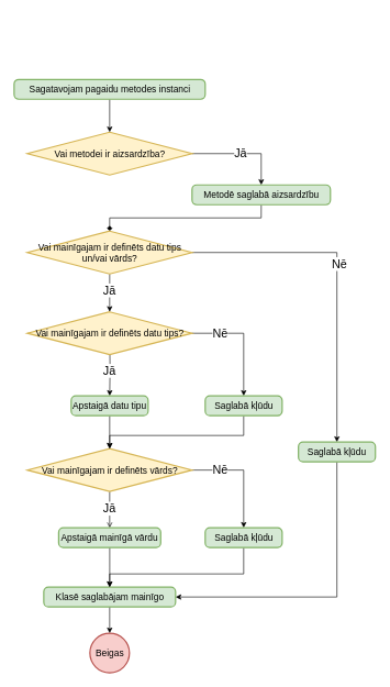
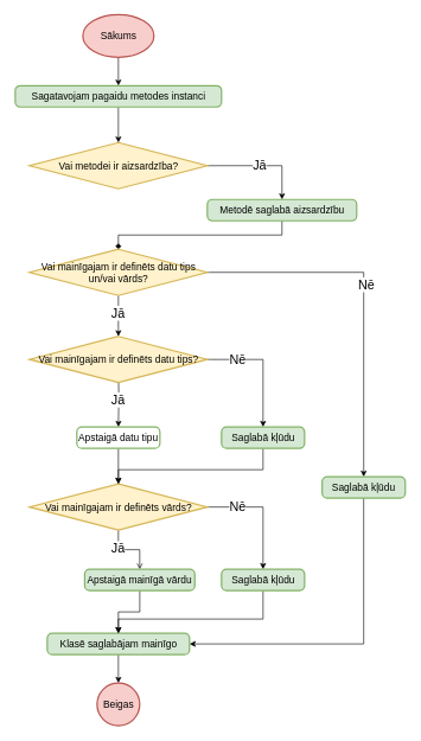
  <mxCell id="0" />
  <mxCell id="1" parent="0" />
+ <mxCell id="2" style="edgeStyle=orthogonalEdgeStyle;rounded=0;orthogonalLoop=1;jettySize=auto;html=1;entryX=0.5;entryY=0;entryDx=0;entryDy=0;" parent="1" source="3" target="8" edge="1"><mxGeometry relative="1" as="geometry"><mxPoint x="160.5" y="120" as="targetPoint" /></mxGeometry></mxCell>
+ <mxCell id="3" value="Sākums" style="strokeWidth=2;html=1;shape=mxgraph.flowchart.start_1;whiteSpace=wrap;fontSize=14;fillColor=#f8cecc;strokeColor=#b85450;" parent="1" vertex="1"><mxGeometry x="115.51" y="20" width="100" height="60" as="geometry" /></mxCell>
  <mxCell id="4" style="edgeStyle=orthogonalEdgeStyle;rounded=0;orthogonalLoop=1;jettySize=auto;html=1;exitX=1;exitY=0.5;exitDx=0;exitDy=0;exitPerimeter=0;entryX=0.5;entryY=0;entryDx=0;entryDy=0;" parent="1" source="6" target="10" edge="1"><mxGeometry relative="1" as="geometry"><mxPoint x="453.26" y="330" as="targetPoint" /><Array as="points"><mxPoint x="396" y="233" /></Array></mxGeometry></mxCell>
  <mxCell id="5" value="&lt;font style=&quot;font-size: 18px&quot;&gt;Jā&lt;/font&gt;" style="edgeLabel;html=1;align=center;verticalAlign=middle;resizable=0;points=[];" parent="4" vertex="1" connectable="0"><mxGeometry x="-0.069" y="1" relative="1" as="geometry"><mxPoint x="2" y="1" as="offset" /></mxGeometry></mxCell>
  <mxCell id="6" value="Vai metodei ir aizsardzība?" style="strokeWidth=2;html=1;shape=mxgraph.flowchart.decision;whiteSpace=wrap;fontSize=14;fillColor=#fff2cc;strokeColor=#d6b656;" parent="1" vertex="1"><mxGeometry x="40.53" y="200" width="250" height="65" as="geometry" /></mxCell>
  <mxCell id="7" style="edgeStyle=orthogonalEdgeStyle;rounded=0;orthogonalLoop=1;jettySize=auto;html=1;entryX=0.5;entryY=0;entryDx=0;entryDy=0;fontSize=18;entryPerimeter=0;" parent="1" source="8" target="6" edge="1"><mxGeometry relative="1" as="geometry"><mxPoint x="165.515" y="200" as="targetPoint" /></mxGeometry></mxCell>
  <mxCell id="8" value="Sagatavojam pagaidu metodes instanci" style="rounded=1;whiteSpace=wrap;html=1;absoluteArcSize=1;arcSize=14;strokeWidth=2;fontSize=14;fillColor=#d5e8d4;strokeColor=#82b366;" parent="1" vertex="1"><mxGeometry x="20.51" y="120" width="290" height="30" as="geometry" /></mxCell>
  <mxCell id="9" style="edgeStyle=orthogonalEdgeStyle;rounded=0;orthogonalLoop=1;jettySize=auto;html=1;entryX=0.5;entryY=0;entryDx=0;entryDy=0;entryPerimeter=0;exitX=0.5;exitY=1;exitDx=0;exitDy=0;endArrow=diamond;" parent="1" source="10" target="15" edge="1"><mxGeometry relative="1" as="geometry"><Array as="points"><mxPoint x="396" y="330" /><mxPoint x="166" y="330" /></Array><mxPoint x="396" y="320" as="sourcePoint" /></mxGeometry></mxCell>
  <mxCell id="10" value="Metodē saglabā aizsardzību" style="rounded=1;whiteSpace=wrap;html=1;absoluteArcSize=1;arcSize=14;strokeWidth=2;fontSize=14;fillColor=#d5e8d4;strokeColor=#82b366;" parent="1" vertex="1"><mxGeometry x="290.53" y="280" width="210" height="30" as="geometry" /></mxCell>
  <mxCell id="11" style="edgeStyle=orthogonalEdgeStyle;rounded=0;orthogonalLoop=1;jettySize=auto;html=1;exitX=1;exitY=0.5;exitDx=0;exitDy=0;exitPerimeter=0;entryX=0.5;entryY=0;entryDx=0;entryDy=0;" parent="1" source="15" target="18" edge="1"><mxGeometry relative="1" as="geometry"><mxPoint x="453.26" y="540" as="targetPoint" /><Array as="points"><mxPoint x="510" y="383" /></Array></mxGeometry></mxCell>
  <mxCell id="12" value="&lt;font style=&quot;font-size: 18px&quot;&gt;Nē&lt;/font&gt;" style="edgeLabel;html=1;align=center;verticalAlign=middle;resizable=0;points=[];" parent="11" vertex="1" connectable="0"><mxGeometry x="-0.069" y="1" relative="1" as="geometry"><mxPoint x="2" y="1" as="offset" /></mxGeometry></mxCell>
  <mxCell id="13" style="edgeStyle=orthogonalEdgeStyle;rounded=0;orthogonalLoop=1;jettySize=auto;html=1;entryX=0.5;entryY=0;entryDx=0;entryDy=0;exitX=0.5;exitY=1;exitDx=0;exitDy=0;exitPerimeter=0;entryPerimeter=0;" parent="1" source="15" target="23" edge="1"><mxGeometry relative="1" as="geometry"><mxPoint x="165.535" y="490" as="targetPoint" /></mxGeometry></mxCell>
  <mxCell id="14" value="&lt;font style=&quot;font-size: 18px&quot;&gt;Jā&lt;/font&gt;" style="edgeLabel;html=1;align=center;verticalAlign=middle;resizable=0;points=[];" parent="13" vertex="1" connectable="0"><mxGeometry x="-0.307" y="-2" relative="1" as="geometry"><mxPoint x="1" y="4" as="offset" /></mxGeometry></mxCell>
  <mxCell id="15" value="Vai mainīgajam ir definēts datu tips un/vai vārds?" style="strokeWidth=2;html=1;shape=mxgraph.flowchart.decision;whiteSpace=wrap;fontSize=14;fillColor=#fff2cc;strokeColor=#d6b656;" parent="1" vertex="1"><mxGeometry x="40.51" y="350" width="250" height="65" as="geometry" /></mxCell>
  <mxCell id="16" style="edgeStyle=orthogonalEdgeStyle;rounded=0;orthogonalLoop=1;jettySize=auto;html=1;entryX=0.5;entryY=0;entryDx=0;entryDy=0;" parent="1" target="28" edge="1"><mxGeometry relative="1" as="geometry"><mxPoint x="165.6" y="520" as="sourcePoint" /></mxGeometry></mxCell>
  <mxCell id="17" style="edgeStyle=orthogonalEdgeStyle;rounded=0;orthogonalLoop=1;jettySize=auto;html=1;entryX=1;entryY=0.5;entryDx=0;entryDy=0;exitX=0.5;exitY=1;exitDx=0;exitDy=0;" parent="1" source="18" target="20" edge="1"><mxGeometry relative="1" as="geometry" /></mxCell>
  <mxCell id="18" value="Saglabā kļūdu" style="rounded=1;whiteSpace=wrap;html=1;absoluteArcSize=1;arcSize=14;strokeWidth=2;fontSize=14;fillColor=#d5e8d4;strokeColor=#82b366;" parent="1" vertex="1"><mxGeometry x="452" y="670" width="116.77" height="30" as="geometry" /></mxCell>
  <mxCell id="19" style="edgeStyle=orthogonalEdgeStyle;rounded=0;orthogonalLoop=1;jettySize=auto;html=1;entryX=0.5;entryY=0;entryDx=0;entryDy=0;entryPerimeter=0;" parent="1" source="20" target="21" edge="1"><mxGeometry relative="1" as="geometry" /></mxCell>
  <mxCell id="20" value="Klasē saglabājam mainīgo" style="rounded=1;whiteSpace=wrap;html=1;absoluteArcSize=1;arcSize=14;strokeWidth=2;fontSize=14;fillColor=#d5e8d4;strokeColor=#82b366;" parent="1" vertex="1"><mxGeometry x="65.53" y="890" width="200" height="30" as="geometry" /></mxCell>
  <mxCell id="21" value="Beigas" style="strokeWidth=2;html=1;shape=mxgraph.flowchart.start_2;whiteSpace=wrap;fontSize=14;fillColor=#f8cecc;strokeColor=#b85450;" parent="1" vertex="1"><mxGeometry x="135.53" y="960" width="60" height="60" as="geometry" /></mxCell>
  <mxCell id="22" style="edgeStyle=orthogonalEdgeStyle;rounded=0;orthogonalLoop=1;jettySize=auto;html=1;entryX=0.5;entryY=0;entryDx=0;entryDy=0;" parent="1" source="23" target="33" edge="1"><mxGeometry relative="1" as="geometry" /></mxCell>
  <mxCell id="23" value="Vai mainīgajam ir definēts datu tips?" style="strokeWidth=2;html=1;shape=mxgraph.flowchart.decision;whiteSpace=wrap;fontSize=14;fillColor=#fff2cc;strokeColor=#d6b656;" parent="1" vertex="1"><mxGeometry x="40.53" y="472.5" width="250" height="65" as="geometry" /></mxCell>
  <mxCell id="24" style="edgeStyle=orthogonalEdgeStyle;rounded=0;orthogonalLoop=1;jettySize=auto;html=1;entryX=0.5;entryY=0;entryDx=0;entryDy=0;endArrow=open;" parent="1" source="26" target="31" edge="1"><mxGeometry relative="1" as="geometry" /></mxCell>
  <mxCell id="25" style="edgeStyle=orthogonalEdgeStyle;rounded=0;orthogonalLoop=1;jettySize=auto;html=1;" parent="1" source="26" target="37" edge="1"><mxGeometry relative="1" as="geometry" /></mxCell>
  <mxCell id="26" value="Vai mainīgajam ir definēts vārds?" style="strokeWidth=2;html=1;shape=mxgraph.flowchart.decision;whiteSpace=wrap;fontSize=14;fillColor=#fff2cc;strokeColor=#d6b656;" parent="1" vertex="1"><mxGeometry x="40.51" y="680" width="250" height="65" as="geometry" /></mxCell>
  <mxCell id="27" style="edgeStyle=orthogonalEdgeStyle;rounded=0;orthogonalLoop=1;jettySize=auto;html=1;entryX=0.5;entryY=0;entryDx=0;entryDy=0;entryPerimeter=0;" parent="1" source="28" target="26" edge="1"><mxGeometry relative="1" as="geometry" /></mxCell>
- <mxCell id="28" value="Apstaigā datu tipu" style="rounded=1;whiteSpace=wrap;html=1;absoluteArcSize=1;arcSize=14;strokeWidth=2;fontSize=14;fillColor=#d5e8d4;strokeColor=#82b366;" parent="1" vertex="1"><mxGeometry x="107.12" y="600" width="116.77" height="30" as="geometry" /></mxCell>
+ <mxCell id="28" value="Apstaigā datu tipu" style="rounded=1;whiteSpace=wrap;html=1;absoluteArcSize=1;arcSize=14;strokeWidth=2;fontSize=14;fillColor=#ffffff;strokeColor=#82b366;" parent="1" vertex="1"><mxGeometry x="107.12" y="600" width="116.77" height="30" as="geometry" /></mxCell>
  <mxCell id="29" value="&lt;font style=&quot;font-size: 18px&quot;&gt;Jā&lt;/font&gt;" style="edgeLabel;html=1;align=center;verticalAlign=middle;resizable=0;points=[];" parent="1" vertex="1" connectable="0"><mxGeometry x="164.507" y="561.001" as="geometry" /></mxCell>
  <mxCell id="30" style="edgeStyle=orthogonalEdgeStyle;rounded=0;orthogonalLoop=1;jettySize=auto;html=1;entryX=0.5;entryY=0;entryDx=0;entryDy=0;" parent="1" source="31" target="20" edge="1"><mxGeometry relative="1" as="geometry" /></mxCell>
- <mxCell id="31" value="Apstaigā mainīgā vārdu" style="rounded=1;whiteSpace=wrap;html=1;absoluteArcSize=1;arcSize=14;strokeWidth=2;fontSize=14;fillColor=#d5e8d4;strokeColor=#82b366;" parent="1" vertex="1"><mxGeometry x="88.11" y="800" width="154.85" height="30" as="geometry" /></mxCell>
+ <mxCell id="31" value="Apstaigā mainīgā vārdu" style="rounded=1;whiteSpace=wrap;html=1;absoluteArcSize=1;arcSize=14;strokeWidth=2;fontSize=14;fillColor=#d5e8d4;strokeColor=#82b366;" parent="1" vertex="1"><mxGeometry x="118.11" y="800" width="154.85" height="30" as="geometry" /></mxCell>
  <mxCell id="32" style="edgeStyle=orthogonalEdgeStyle;rounded=0;orthogonalLoop=1;jettySize=auto;html=1;entryX=0.5;entryY=0;entryDx=0;entryDy=0;entryPerimeter=0;exitX=0.5;exitY=1;exitDx=0;exitDy=0;" parent="1" source="33" target="26" edge="1"><mxGeometry relative="1" as="geometry"><Array as="points"><mxPoint x="369" y="660" /><mxPoint x="166" y="660" /></Array></mxGeometry></mxCell>
  <mxCell id="33" value="Saglabā kļūdu" style="rounded=1;whiteSpace=wrap;html=1;absoluteArcSize=1;arcSize=14;strokeWidth=2;fontSize=14;fillColor=#d5e8d4;strokeColor=#82b366;" parent="1" vertex="1"><mxGeometry x="310.51" y="600" width="116.77" height="30" as="geometry" /></mxCell>
  <mxCell id="34" value="&lt;font style=&quot;font-size: 18px&quot;&gt;Jā&lt;/font&gt;" style="edgeLabel;html=1;align=center;verticalAlign=middle;resizable=0;points=[];" parent="1" vertex="1" connectable="0"><mxGeometry x="164.507" y="770.001" as="geometry" /></mxCell>
  <mxCell id="35" value="&lt;font style=&quot;font-size: 18px&quot;&gt;Nē&lt;/font&gt;" style="edgeLabel;html=1;align=center;verticalAlign=middle;resizable=0;points=[];" parent="1" vertex="1" connectable="0"><mxGeometry x="332" y="505" as="geometry" /></mxCell>
  <mxCell id="36" style="edgeStyle=orthogonalEdgeStyle;rounded=0;orthogonalLoop=1;jettySize=auto;html=1;entryX=0.5;entryY=0;entryDx=0;entryDy=0;" parent="1" source="37" target="20" edge="1"><mxGeometry relative="1" as="geometry"><Array as="points"><mxPoint x="369" y="870" /><mxPoint x="166" y="870" /></Array></mxGeometry></mxCell>
  <mxCell id="37" value="Saglabā kļūdu" style="rounded=1;whiteSpace=wrap;html=1;absoluteArcSize=1;arcSize=14;strokeWidth=2;fontSize=14;fillColor=#d5e8d4;strokeColor=#82b366;" parent="1" vertex="1"><mxGeometry x="310.51" y="800" width="116.77" height="30" as="geometry" /></mxCell>
  <mxCell id="38" value="&lt;font style=&quot;font-size: 18px&quot;&gt;Nē&lt;/font&gt;" style="edgeLabel;html=1;align=center;verticalAlign=middle;resizable=0;points=[];" parent="1" vertex="1" connectable="0"><mxGeometry x="332" y="712.5" as="geometry" /></mxCell>
